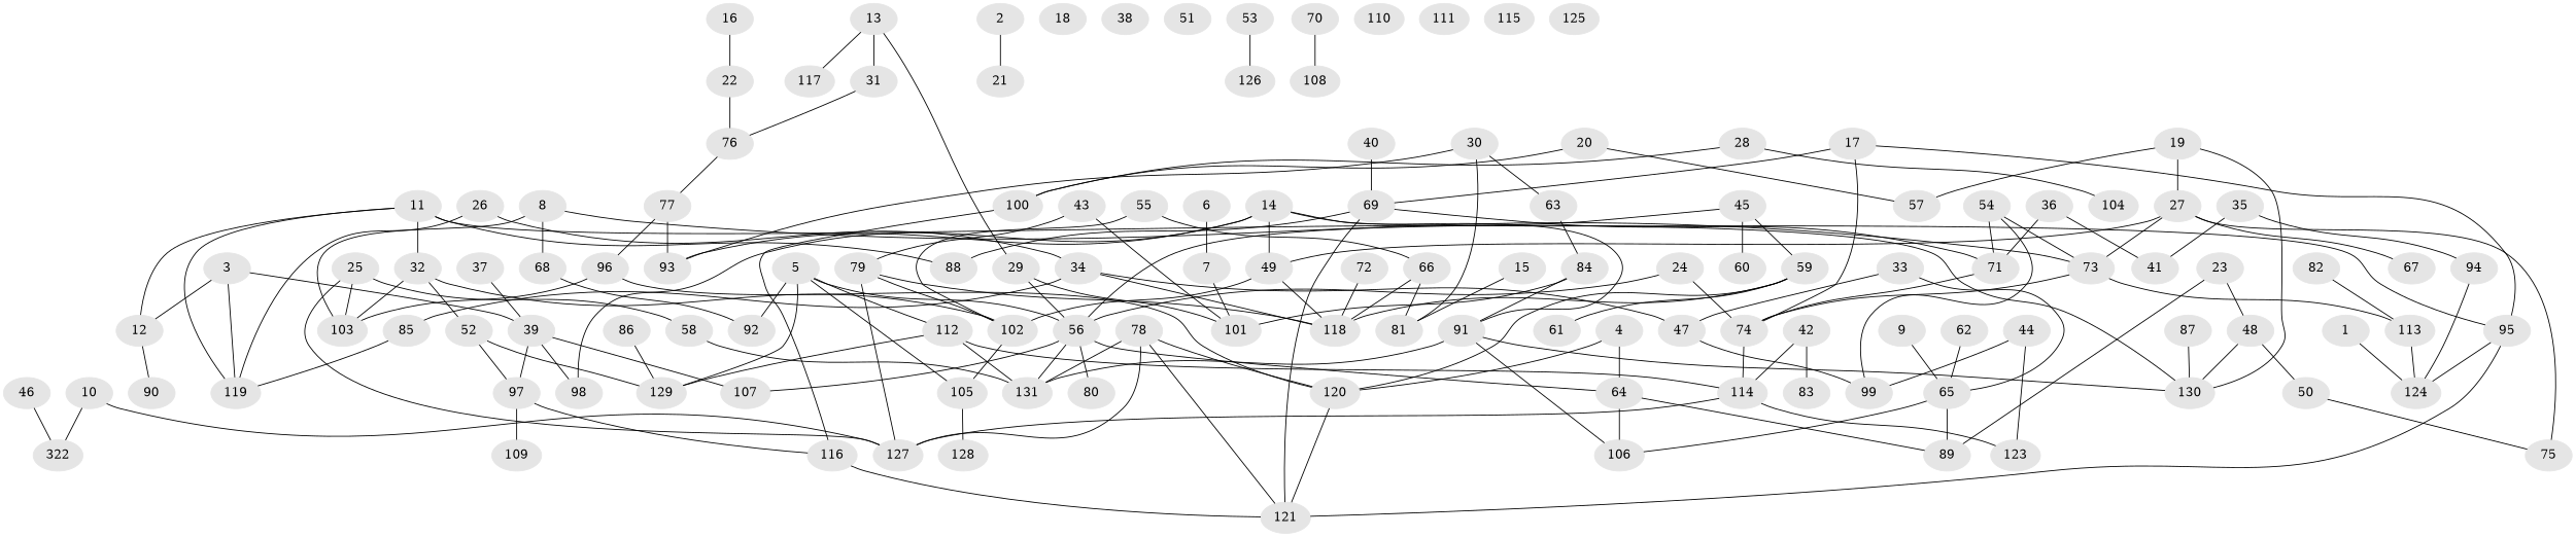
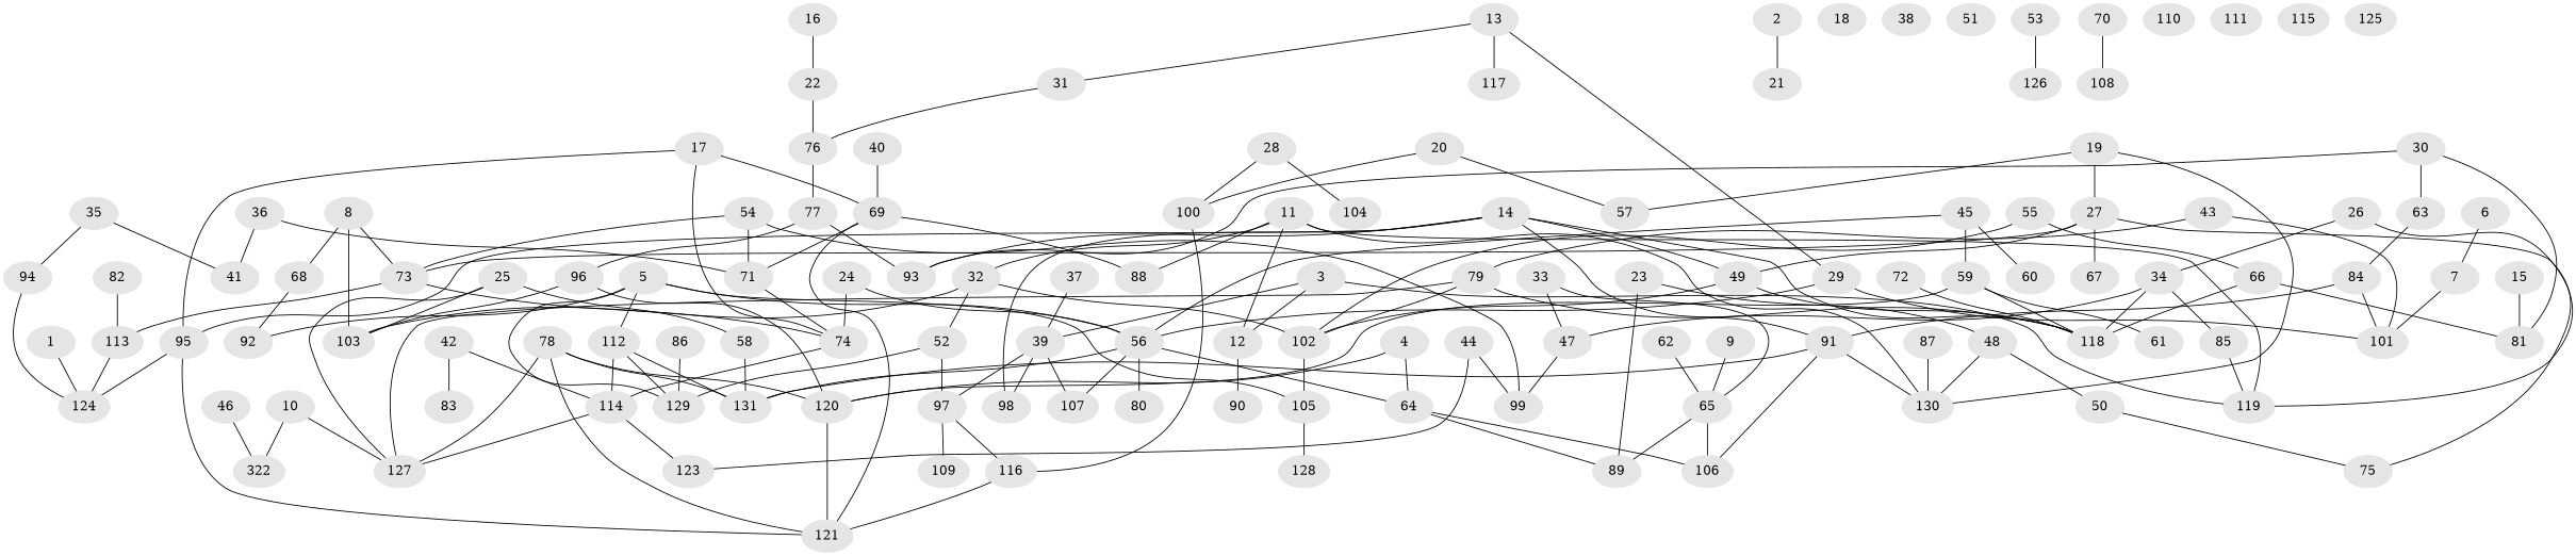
  graph {
    node [color=gray90 style=filled]
    1
    124
    2
    21
    3
    12
    39
    119
    90
    98
    97
    107
    4
    64
    120
    89
    106
    121
    5
    56
    92
    105
    112
    129
    80
    131
    128
    114
    6
    7
    101
    8
    68
    73
    103
    74
    113
    9
    65
    n40 [label=322]
    10
    127
    11
    32
    88
    130
    52
    102
    13
    29
    31
    117
    76
    14
    49
    91
    93
    95
    118
    15
    81
    16
    22
    17
    69
    71
    18
    19
    27
    57
    67
    75
    20
    100
    116
    77
    23
    48
    50
    24
    25
    58
    26
    34
    47
    85
    28
    104
    30
    63
    84
    33
    99
    35
    41
    94
    36
    37
    38
    109
    40
    42
    83
    123
    43
    79
    44
    45
    59
    60
    61
    46
    51
    53
    126
    54
    55
    66
    62
    70
    108
    72
    96
    78
    82
    86
    87
    110
    111
    115
    125
    1 -- 124
    2 -- 21
    3 -- 12
    3 -- 39
    3 -- 119
    12 -- 90
    39 -- 98
    39 -- 97
    39 -- 107
    97 -- 116
    97 -- 109
    4 -- 64
    4 -- 120
    64 -- 89
    64 -- 106
    120 -- 121
    5 -- 56
    5 -- 92
    5 -- 105
    5 -- 112
    5 -- 129
    56 -- 107
    56 -- 64
    56 -- 80
    56 -- 131
    105 -- 128
    112 -- 129
    112 -- 131
    112 -- 114
    114 -- 127
    114 -- 123
    6 -- 7
    7 -- 101
    8 -- 68
    8 -- 73
    8 -- 103
    68 -- 92
    73 -- 74
    73 -- 113
    74 -- 114
    113 -- 124
    9 -- 65
    65 -- 89
    65 -- 106
    10 -- n40
    10 -- 127
    11 -- 12
    11 -- 119
    11 -- 32
    11 -- 88
    11 -- 130
    32 -- 103
    32 -- 52
    32 -- 102
    52 -- 97
    52 -- 129
    102 -- 105
    13 -- 29
    13 -- 31
    13 -- 117
    29 -- 56
    29 -- 101
    31 -- 76
    76 -- 77
    14 -- 98
    14 -- 49
    14 -- 91
    14 -- 93
    14 -- 95
+   14 -- 118
    49 -- 102
    49 -- 118
    91 -- 106
    91 -- 131
    91 -- 130
    95 -- 124
    95 -- 121
    15 -- 81
    16 -- 22
    22 -- 76
    17 -- 74
    17 -- 95
    17 -- 69
    69 -- 121
    69 -- 88
    69 -- 71
    71 -- 74
    19 -- 130
    19 -- 27
    19 -- 57
    27 -- 73
    27 -- 49
    27 -- 67
    27 -- 75
    20 -- 57
    20 -- 100
    100 -- 116
    116 -- 121
    77 -- 93
    77 -- 96
    23 -- 89
    23 -- 48
    48 -- 130
    48 -- 50
    50 -- 75
    24 -- 56
    24 -- 74
    25 -- 103
    25 -- 127
    25 -- 58
    58 -- 131
    26 -- 119
    26 -- 34
    34 -- 118
    34 -- 47
    34 -- 85
    47 -- 99
    85 -- 119
    28 -- 100
    28 -- 104
    30 -- 93
    30 -- 81
    30 -- 63
    63 -- 84
    84 -- 101
    84 -- 91
    33 -- 65
    33 -- 47
    35 -- 41
    35 -- 94
    94 -- 124
    36 -- 71
    36 -- 41
    37 -- 39
    40 -- 69
    42 -- 114
    42 -- 83
    43 -- 101
    43 -- 79
    79 -- 127
    79 -- 102
    79 -- 118
    44 -- 99
    44 -- 123
    45 -- 56
    45 -- 59
    45 -- 60
    59 -- 120
    59 -- 118
    59 -- 61
    46 -- n40
    53 -- 126
    54 -- 73
    54 -- 71
    54 -- 99
    55 -- 102
    55 -- 66
    66 -- 118
    66 -- 81
    62 -- 65
    70 -- 108
    72 -- 118
    96 -- 120
    96 -- 103
    78 -- 120
    78 -- 121
    78 -- 131
    78 -- 127
    82 -- 113
    86 -- 129
    87 -- 130
  }
